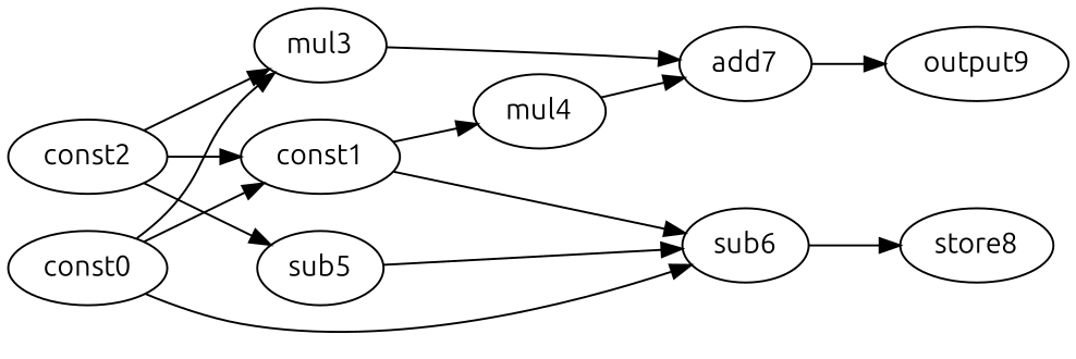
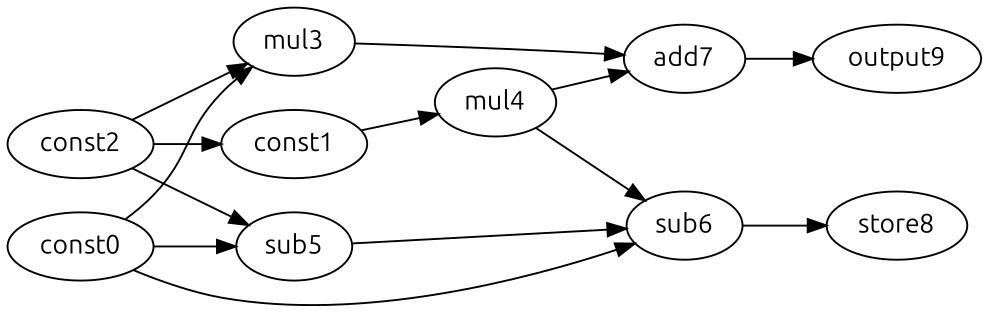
  digraph {
    fontname=Ubuntu
    rankdir=LR
    node [fontname=Ubuntu opcode=const]
    edge [fontname=Ubuntu operand=0]
    mul3 [opcode=mul]
    const0
    sub5 [opcode=sub]
    sub6 [opcode=sub]
    add7 [opcode=add]
    store8 [opcode=store]
    mul4 [opcode=mul]
    const1
    const2
    output9 [opcode=output]
    mul3 -> add7
    const0 -> mul3
-   const0 -> const1
+   const0 -> sub5
    const0 -> sub6
    sub5 -> sub6 [operand=1]
    sub6 -> store8 [operand=1]
    add7 -> output9
    mul4 -> add7 [operand=1]
-   const1 -> sub6
+   mul4 -> sub6
    const1 -> mul4
    const2 -> mul3 [operand=1]
    const2 -> sub5 [operand=1]
    const2 -> const1 [operand=1]
  }
